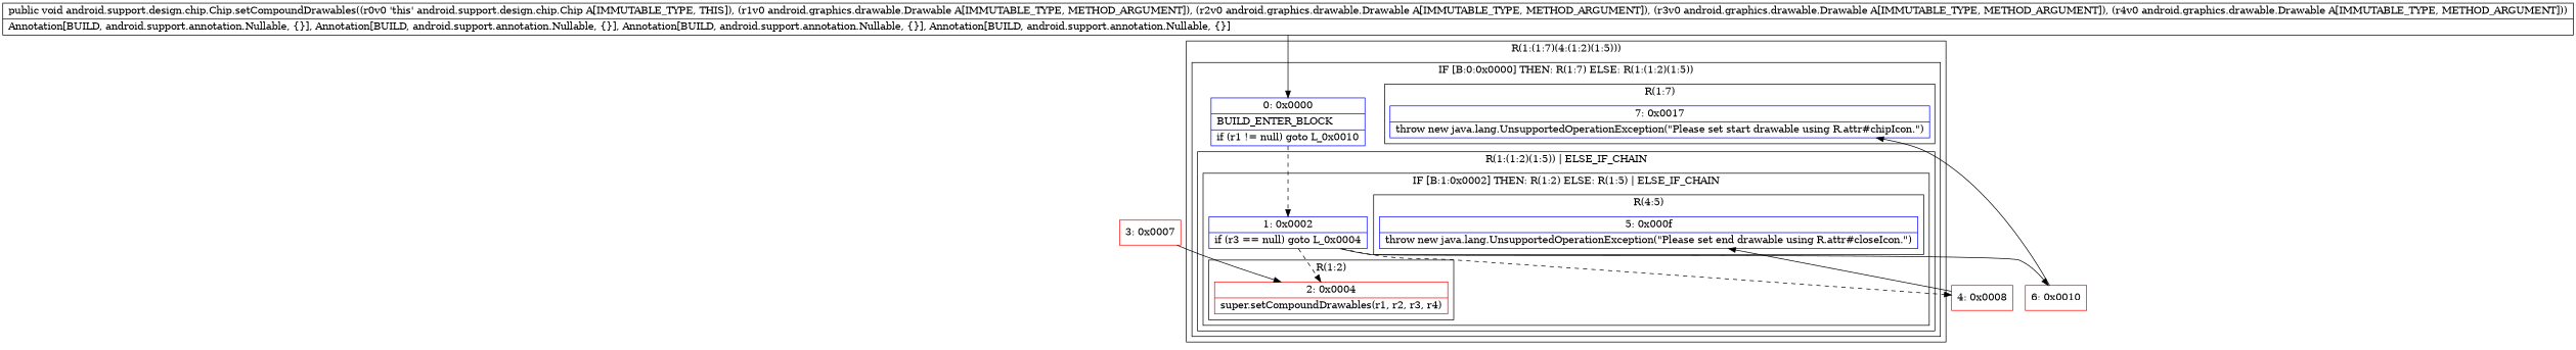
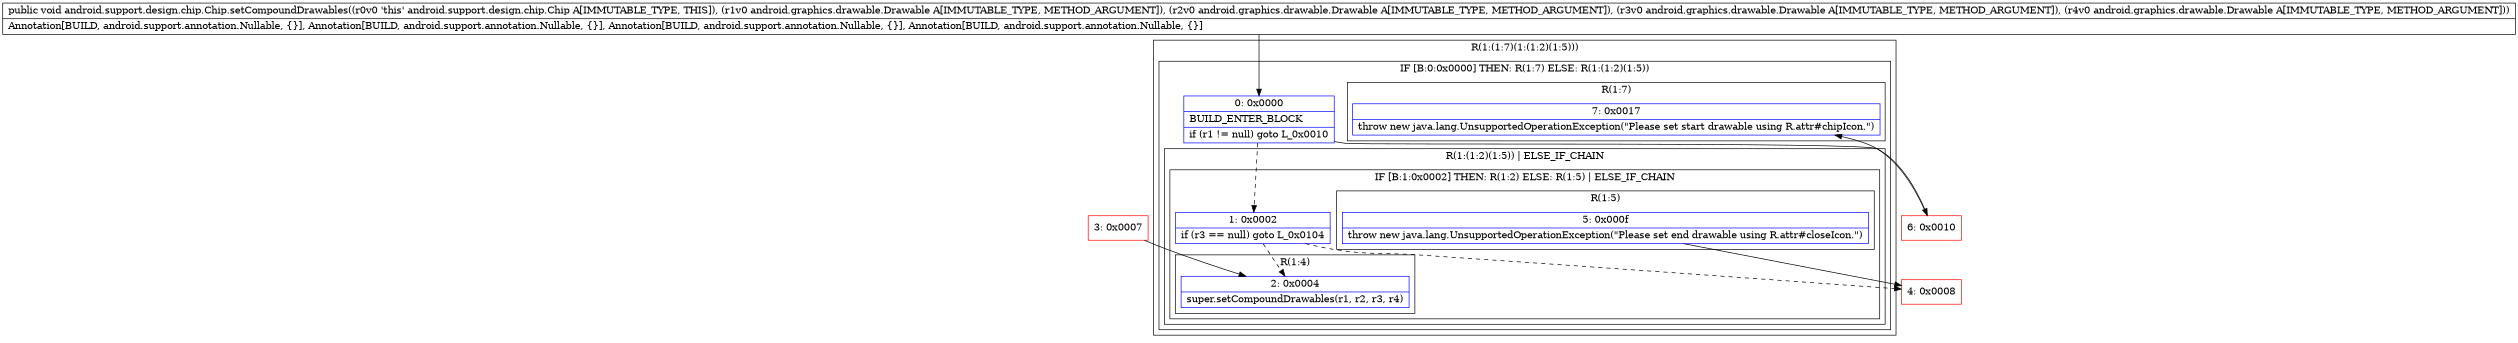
  digraph {
    node [color=blue shape=record]
    n1 [label="{7\:\ 0x0017|throw new java.lang.UnsupportedOperationException(\"Please set start drawable using R.attr#chipIcon.\")\l}"]
-   n2 [color=red label="{2\:\ 0x0004|super.setCompoundDrawables(r1, r2, r3, r4)\l}"]
+   n2 [label="{2\:\ 0x0004|super.setCompoundDrawables(r1, r2, r3, r4)\l}"]
    n3 [label="{5\:\ 0x000f|throw new java.lang.UnsupportedOperationException(\"Please set end drawable using R.attr#closeIcon.\")\l}"]
-   n4 [label="{1\:\ 0x0002|if (r3 == null) goto L_0x0004\l}"]
+   n4 [label="{1\:\ 0x0002|if (r3 == null) goto L_0x0104\l}"]
    n5 [label="{0\:\ 0x0000|BUILD_ENTER_BLOCK\l|if (r1 != null) goto L_0x0010\l}"]
    n6 [color=red label="{4\:\ 0x0008}"]
    n7 [color=red label="{6\:\ 0x0010}"]
    n8 [color=red label="{3\:\ 0x0007}"]
    n9 [label="{public void android.support.design.chip.Chip.setCompoundDrawables((r0v0 'this' android.support.design.chip.Chip A[IMMUTABLE_TYPE, THIS]), (r1v0 android.graphics.drawable.Drawable A[IMMUTABLE_TYPE, METHOD_ARGUMENT]), (r2v0 android.graphics.drawable.Drawable A[IMMUTABLE_TYPE, METHOD_ARGUMENT]), (r3v0 android.graphics.drawable.Drawable A[IMMUTABLE_TYPE, METHOD_ARGUMENT]), (r4v0 android.graphics.drawable.Drawable A[IMMUTABLE_TYPE, METHOD_ARGUMENT]))  | Annotation[BUILD, android.support.annotation.Nullable, \{\}], Annotation[BUILD, android.support.annotation.Nullable, \{\}], Annotation[BUILD, android.support.annotation.Nullable, \{\}], Annotation[BUILD, android.support.annotation.Nullable, \{\}]\l}" color=""]
    subgraph cluster_1 {
-     label="R(1:(1:7)(4:(1:2)(1:5)))"
+     label="R(1:(1:7)(1:(1:2)(1:5)))"
      subgraph cluster_2 {
        label="IF [B:0:0x0000] THEN: R(1:7) ELSE: R(1:(1:2)(1:5))"
        n5
        subgraph cluster_3 {
          label="R(1:7)"
          n1
        }
        subgraph cluster_4 {
          label="R(1:(1:2)(1:5)) | ELSE_IF_CHAIN\l"
          subgraph cluster_5 {
            label="IF [B:1:0x0002] THEN: R(1:2) ELSE: R(1:5) | ELSE_IF_CHAIN\l"
            n4
            subgraph cluster_6 {
-             label="R(1:2)"
+             label="R(1:4)"
              n2
            }
            subgraph cluster_7 {
-             label="R(4:5)"
+             label="R(1:5)"
              n3
            }
          }
        }
      }
    }
    n4 -> n2 [style=dashed]
    n4 -> n6 [style=dashed]
    n5 -> n4 [style=dashed]
-   n4 -> n7
-   n6 -> n3
+   n5 -> n7
+   n3 -> n6
    n7 -> n1
    n8 -> n2
    n9 -> n5
  }
